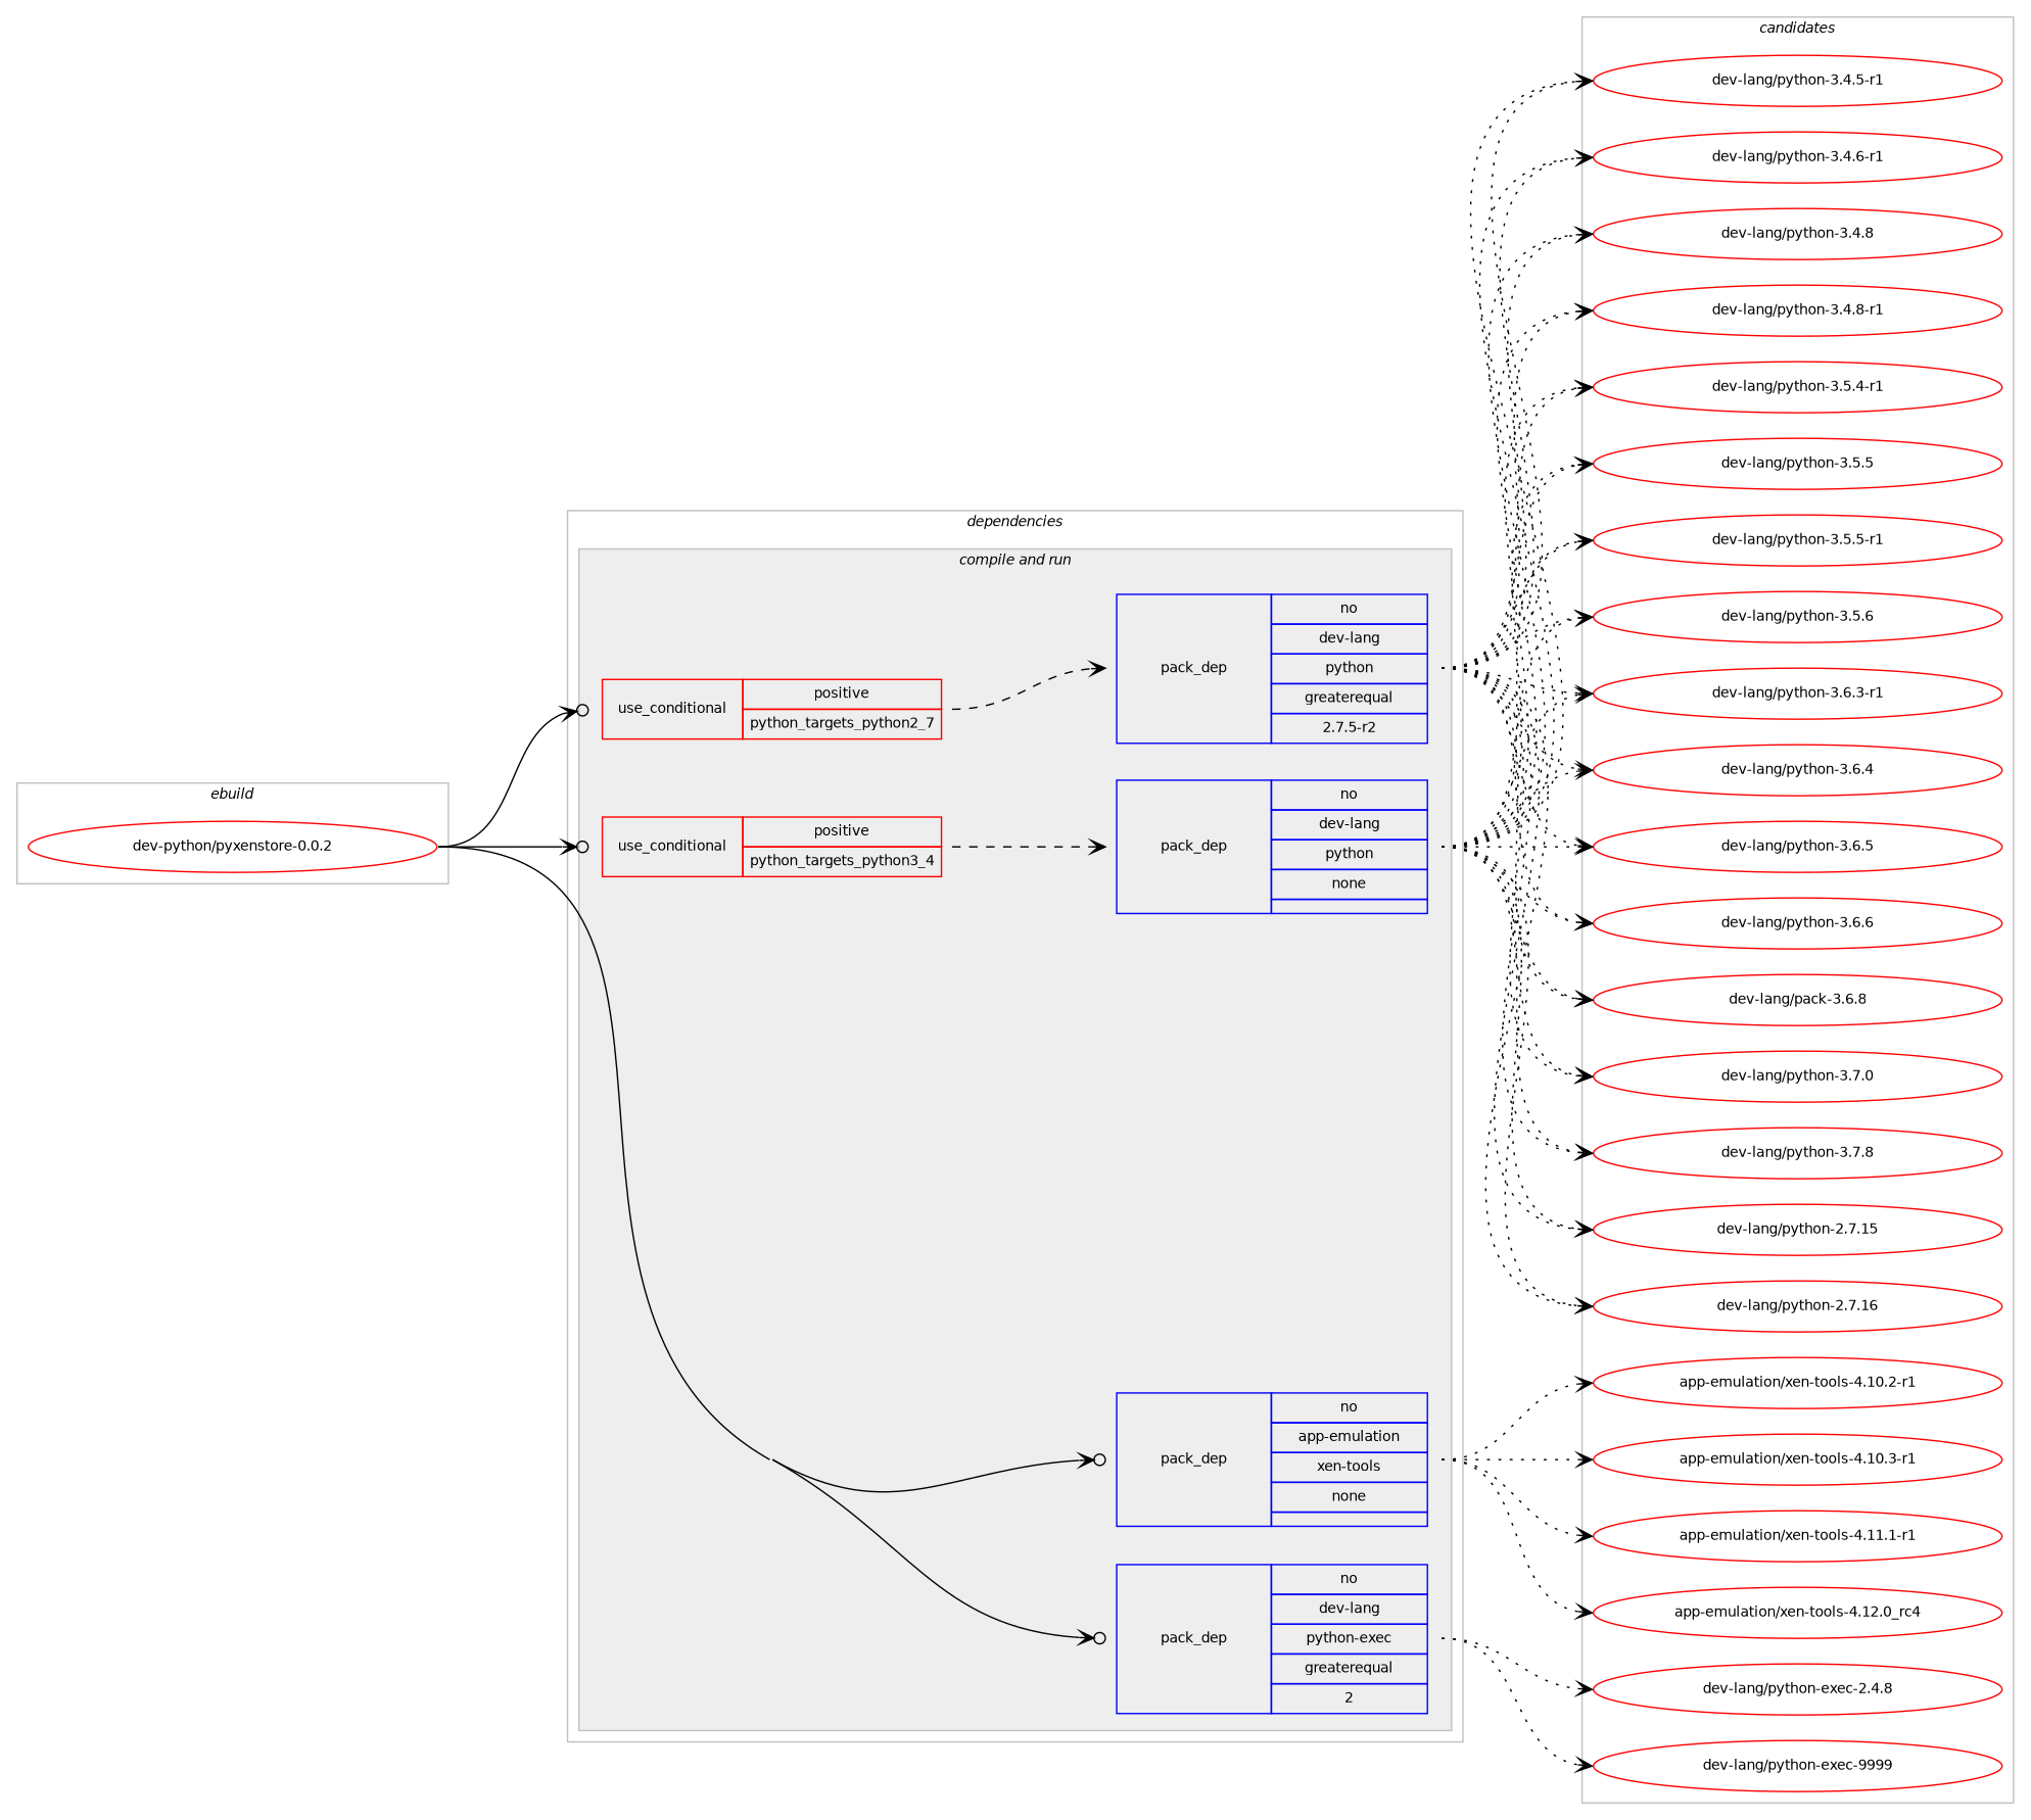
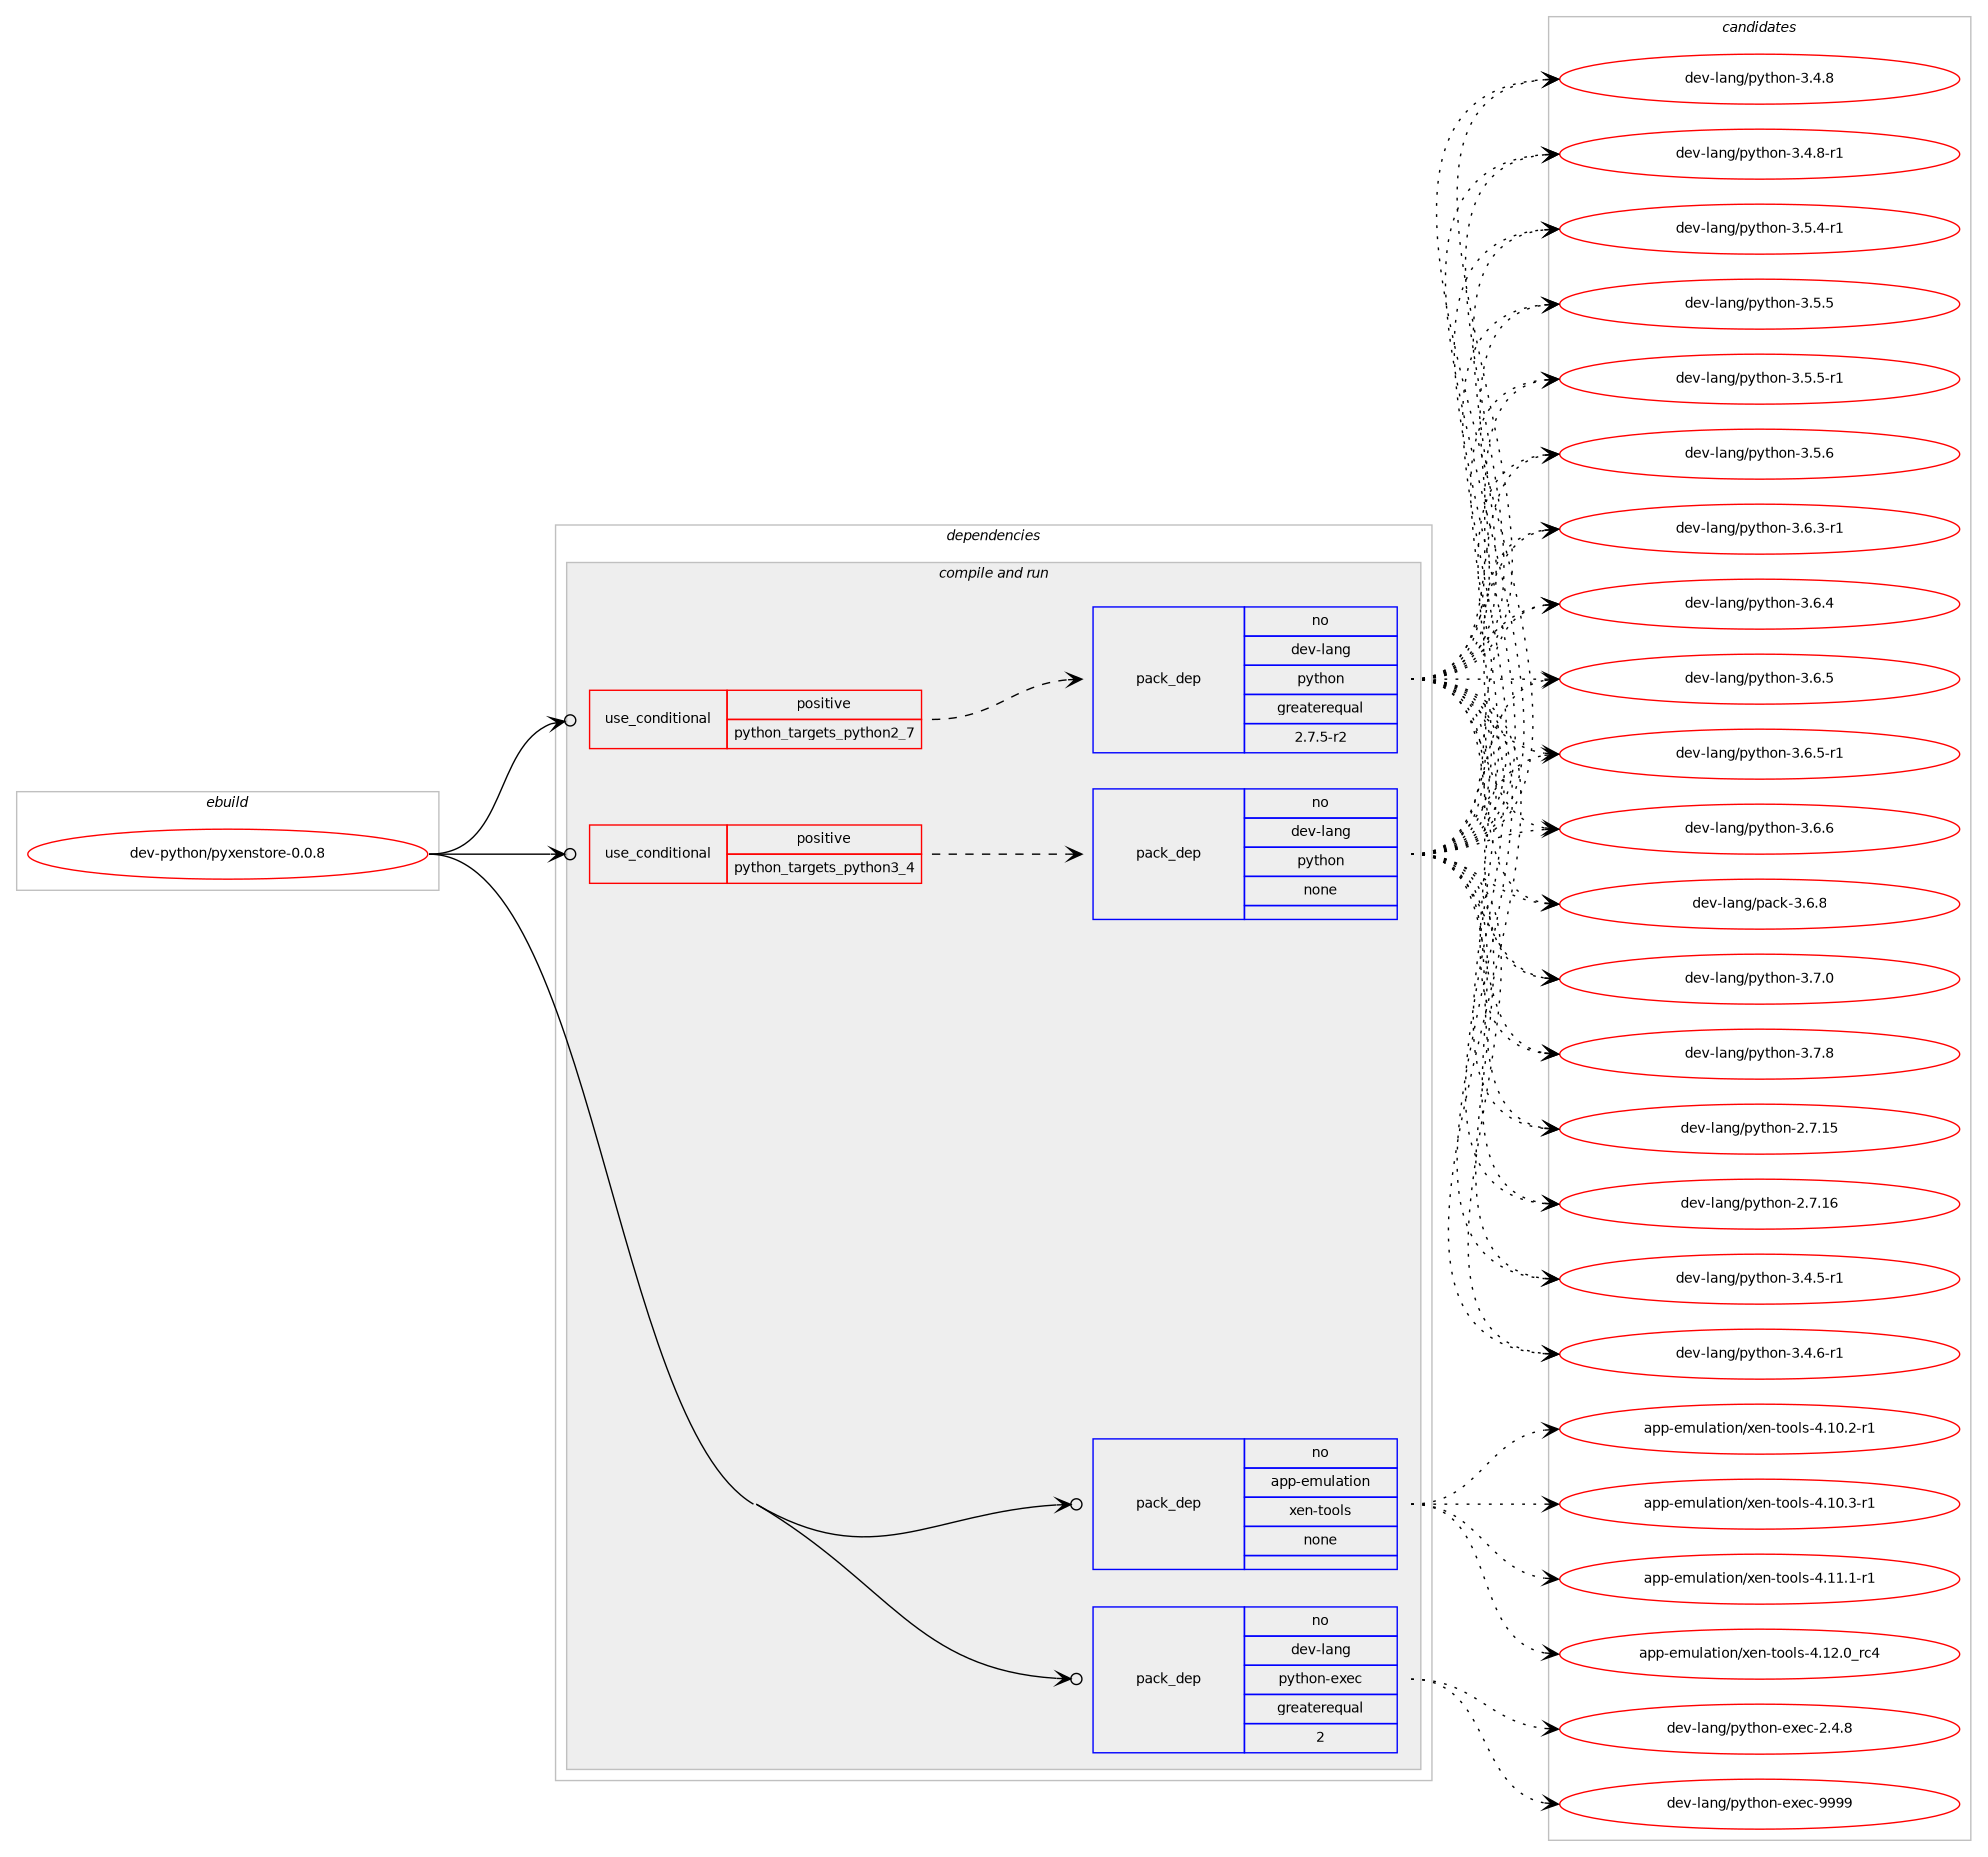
  digraph {
    compound=true
    concentrate=true
    fontname=Helvetica
    fontsize=10
    newrank=true
    rankdir=LR
    ranksep=1.5
    node [color=red fontname=Helvetica fontsize=10]
    edge [arrowhead=vee headport=w style=dotted tailport=e weight=100]
-   n1 [label="dev-python/pyxenstore-0.0.2" width=4]
+   n1 [label="dev-python/pyxenstore-0.0.8" width=4]
    n2 [color=blue label=<<TABLE BORDER="0" CELLBORDER="1" CELLSPACING="0" CELLPADDING="4" WIDTH="220"><TR><TD ROWSPAN="6" CELLPADDING="30">pack_dep</TD></TR><TR><TD WIDTH="110">no</TD></TR><TR><TD>dev-lang</TD></TR><TR><TD>python</TD></TR><TR><TD>greaterequal</TD></TR><TR><TD>2.7.5-r2</TD></TR></TABLE>> shape=none]
    n3 [label=<<TABLE BORDER="0" CELLBORDER="1" CELLSPACING="0" CELLPADDING="4"><TR><TD ROWSPAN="3" CELLPADDING="10">use_conditional</TD></TR><TR><TD>positive</TD></TR><TR><TD>python_targets_python2_7</TD></TR></TABLE>> shape=none]
    n4 [color=blue label=<<TABLE BORDER="0" CELLBORDER="1" CELLSPACING="0" CELLPADDING="4" WIDTH="220"><TR><TD ROWSPAN="6" CELLPADDING="30">pack_dep</TD></TR><TR><TD WIDTH="110">no</TD></TR><TR><TD>dev-lang</TD></TR><TR><TD>python</TD></TR><TR><TD>none</TD></TR><TR><TD></TD></TR></TABLE>> shape=none]
    n5 [label=<<TABLE BORDER="0" CELLBORDER="1" CELLSPACING="0" CELLPADDING="4"><TR><TD ROWSPAN="3" CELLPADDING="10">use_conditional</TD></TR><TR><TD>positive</TD></TR><TR><TD>python_targets_python3_4</TD></TR></TABLE>> shape=none]
    n6 [color=blue label=<<TABLE BORDER="0" CELLBORDER="1" CELLSPACING="0" CELLPADDING="4" WIDTH="220"><TR><TD ROWSPAN="6" CELLPADDING="30">pack_dep</TD></TR><TR><TD WIDTH="110">no</TD></TR><TR><TD>app-emulation</TD></TR><TR><TD>xen-tools</TD></TR><TR><TD>none</TD></TR><TR><TD></TD></TR></TABLE>> shape=none]
    n7 [color=blue label=<<TABLE BORDER="0" CELLBORDER="1" CELLSPACING="0" CELLPADDING="4" WIDTH="220"><TR><TD ROWSPAN="6" CELLPADDING="30">pack_dep</TD></TR><TR><TD WIDTH="110">no</TD></TR><TR><TD>dev-lang</TD></TR><TR><TD>python-exec</TD></TR><TR><TD>greaterequal</TD></TR><TR><TD>2</TD></TR></TABLE>> shape=none]
    n8 [label="dev-lang/python-2.7.15" width=4]
    n9 [label="dev-lang/python-2.7.16" width=4]
    n10 [label="dev-lang/python-3.4.5-r1" width=4]
    n11 [label="dev-lang/python-3.4.6-r1" width=4]
    n12 [label="dev-lang/python-3.4.8" width=4]
    n13 [label="dev-lang/python-3.4.8-r1" width=4]
    n14 [label="dev-lang/python-3.5.4-r1" width=4]
    n15 [label="dev-lang/python-3.5.5" width=4]
    n16 [label="dev-lang/python-3.5.5-r1" width=4]
    n17 [label="dev-lang/python-3.5.6" width=4]
    n18 [label="dev-lang/python-3.6.3-r1" width=4]
    n19 [label="dev-lang/python-3.6.4" width=4]
    n20 [label="dev-lang/python-3.6.5" width=4]
+   n21 [label="dev-lang/python-3.6.5-r1" width=4]
    n22 [label="dev-lang/python-3.6.6" width=4]
    n23 [label="dev-lang/pack-3.6.8" width=4]
    n24 [label="dev-lang/python-3.7.0" width=4]
    n25 [label="dev-lang/python-3.7.8" width=4]
    n26 [label="app-emulation/xen-tools-4.10.2-r1" width=4]
    n27 [label="app-emulation/xen-tools-4.10.3-r1" width=4]
    n28 [label="app-emulation/xen-tools-4.11.1-r1" width=4]
    n29 [label="app-emulation/xen-tools-4.12.0_rc4" width=4]
    n30 [label="dev-lang/python-exec-2.4.8" width=4]
    n31 [label="dev-lang/python-exec-9999" width=4]
    subgraph cluster_1 {
      color=gray
      label=<<i>ebuild</i>>
      rank=same
      n1
    }
    subgraph cluster_2 {
      color=gray
      label=<<i>dependencies</i>>
      subgraph cluster_3 {
        color=gray
        fillcolor="#eeeeee"
        label=<<i>compile</i>>
        style=filled
      }
      subgraph cluster_4 {
        color=gray
        fillcolor="#eeeeee"
        label=<<i>compile and run</i>>
        style=filled
        subgraph sub_5 {
          color=gray
          fillcolor="#eeeeee"
          label=<<i>compile and run</i>>
          style=filled
          n3
          subgraph sub_6 {
            color=gray
            fillcolor="#eeeeee"
            label=<<i>compile and run</i>>
            style=filled
            n2
          }
        }
        subgraph sub_7 {
          color=gray
          fillcolor="#eeeeee"
          label=<<i>compile and run</i>>
          style=filled
          n5
          subgraph sub_8 {
            color=gray
            fillcolor="#eeeeee"
            label=<<i>compile and run</i>>
            style=filled
            n4
          }
        }
        subgraph sub_9 {
          color=gray
          fillcolor="#eeeeee"
          label=<<i>compile and run</i>>
          style=filled
          n6
        }
        subgraph sub_10 {
          color=gray
          fillcolor="#eeeeee"
          label=<<i>compile and run</i>>
          style=filled
          n7
        }
      }
      subgraph cluster_11 {
        color=gray
        fillcolor="#eeeeee"
        label=<<i>run</i>>
        style=filled
      }
    }
    subgraph cluster_12 {
      color=gray
      label=<<i>candidates</i>>
      rank=same
      subgraph sub_13 {
        color=black
        label=<<i>candidates</i>>
        nodesep=1
        rank=same
        n8
        n9
        n10
        n11
        n12
        n13
        n14
        n15
        n16
        n17
        n18
        n19
        n20
+       n21
        n22
        n23
        n24
        n25
      }
      subgraph sub_14 {
        color=black
        label=<<i>candidates</i>>
        nodesep=1
        rank=same
        n8
        n9
        n10
        n11
        n12
        n13
        n14
        n15
        n16
        n17
        n18
        n19
        n20
+       n21
        n22
        n23
        n24
        n25
      }
      subgraph sub_15 {
        color=black
        label=<<i>candidates</i>>
        nodesep=1
        rank=same
        n26
        n27
        n28
        n29
      }
      subgraph sub_16 {
        color=black
        label=<<i>candidates</i>>
        nodesep=1
        rank=same
        n30
        n31
      }
    }
    n1 -> n3 [arrowhead=odotvee style=solid weight=20]
    n1 -> n5 [arrowhead=odotvee style=solid weight=20]
    n1 -> n6 [arrowhead=odotvee style=solid weight=20]
    n1 -> n7 [arrowhead=odotvee style=solid weight=20]
    n2 -> n8
    n2 -> n9
    n2 -> n10
    n2 -> n11
    n2 -> n12
    n2 -> n13
    n2 -> n14
    n2 -> n15
    n2 -> n16
    n2 -> n17
    n2 -> n18
    n2 -> n19
    n2 -> n20
+   n2 -> n21
    n2 -> n22
    n2 -> n23
    n2 -> n24
    n2 -> n25
    n3 -> n2 [style=dashed weight=20]
    n4 -> n8
    n4 -> n9
    n4 -> n10
    n4 -> n11
    n4 -> n12
    n4 -> n13
    n4 -> n14
    n4 -> n15
    n4 -> n16
    n4 -> n17
    n4 -> n18
    n4 -> n19
    n4 -> n20
+   n4 -> n21
    n4 -> n22
    n4 -> n23
    n4 -> n24
    n4 -> n25
    n5 -> n4 [style=dashed weight=20]
    n6 -> n26
    n6 -> n27
    n6 -> n28
    n6 -> n29
    n7 -> n30
    n7 -> n31
  }
